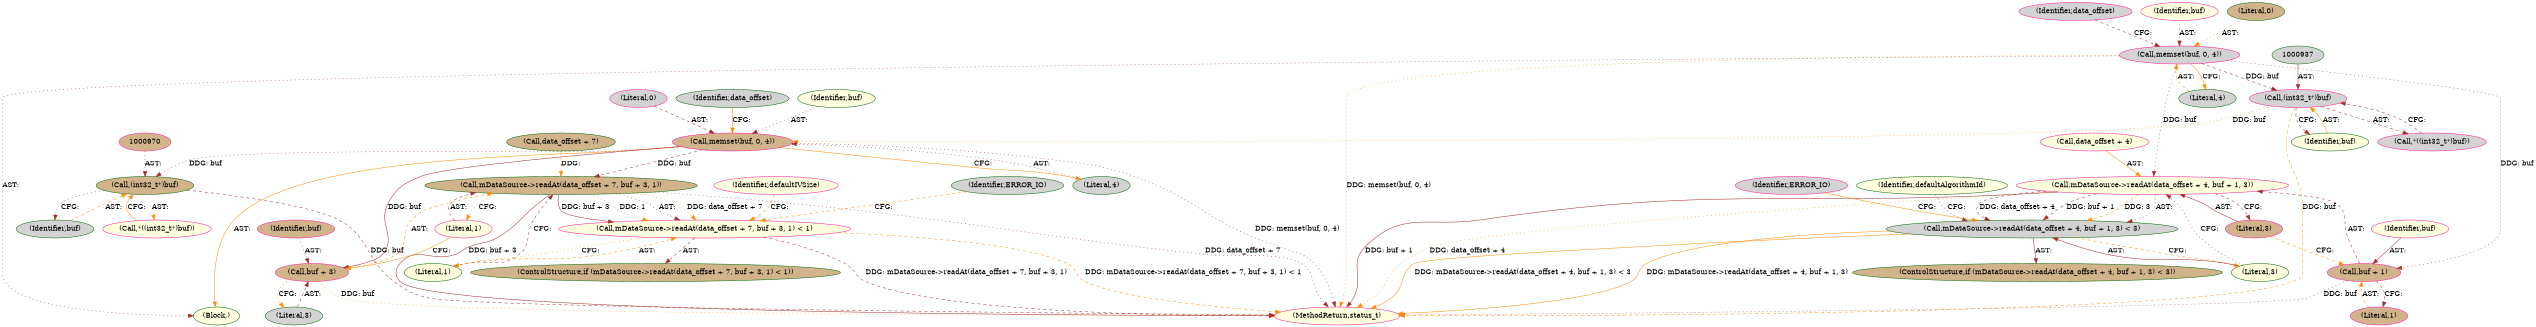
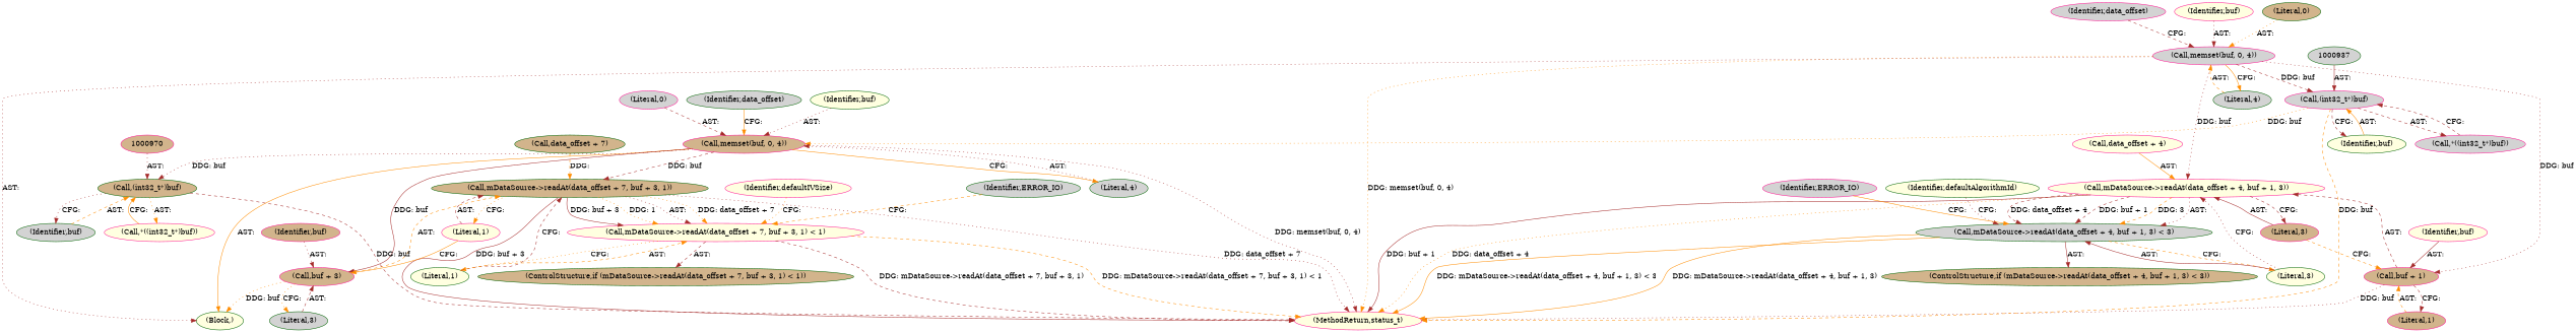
  digraph {
    node [color=deeppink fillcolor=lightyellow style=filled]
    edge [color=brown style=dashed]
    n1 [fillcolor=lightgrey label="(Call,memset(buf, 0, 4))"]
    n2 [label="(Call,mDataSource->readAt(data_offset + 4, buf + 1, 3))"]
    n3 [fillcolor=tan label="(Call,buf + 1)"]
    n4 [fillcolor=lightgrey label="(Call,(int32_t*)buf)"]
    n5 [label="(MethodReturn,status_t)"]
    n6 [color=darkgreen label="(Block,)"]
    n7 [color=darkgreen fillcolor=lightgrey label="(Literal,4)"]
    n8 [color=darkgreen fillcolor=lightgrey label="(Call,mDataSource->readAt(data_offset + 4, buf + 1, 3) < 3)"]
    n9 [fillcolor=tan label="(Literal,3)"]
    n10 [fillcolor=tan label="(Literal,1)"]
    n11 [fillcolor=tan label="(Call,memset(buf, 0, 4))"]
    n12 [color=darkgreen label="(Identifier,buf)"]
    n13 [fillcolor=lightgrey label="(Call,*((int32_t*)buf))"]
    n14 [color=darkgreen label="(Literal,3)"]
    n15 [color=darkgreen fillcolor=tan label="(ControlStructure,if (mDataSource->readAt(data_offset + 4, buf + 1, 3) < 3))"]
    n16 [color=darkgreen fillcolor=tan label="(Call,mDataSource->readAt(data_offset + 7, buf + 3, 1))"]
    n17 [fillcolor=tan label="(Call,buf + 3)"]
    n18 [color=darkgreen fillcolor=tan label="(Call,(int32_t*)buf)"]
    n19 [color=darkgreen fillcolor=lightgrey label="(Literal,4)"]
    n20 [label="(Call,mDataSource->readAt(data_offset + 7, buf + 3, 1) < 1)"]
    n21 [label="(Literal,1)"]
    n22 [color=darkgreen fillcolor=lightgrey label="(Literal,3)"]
    n23 [label="(Call,*((int32_t*)buf))"]
    n24 [color=darkgreen fillcolor=lightgrey label="(Identifier,buf)"]
    n25 [color=darkgreen fillcolor=tan label="(ControlStructure,if (mDataSource->readAt(data_offset + 7, buf + 3, 1) < 1))"]
    n26 [color=darkgreen label="(Literal,1)"]
    n27 [fillcolor=lightgrey label="(Identifier,data_offset)"]
    n28 [label="(Identifier,defaultIVSize)"]
    n29 [label="(Identifier,buf)"]
    n30 [label="(Identifier,buf)"]
    n31 [color=darkgreen fillcolor=lightgrey label="(Identifier,ERROR_IO)"]
    n32 [color=darkgreen label="(Identifier,defaultAlgorithmId)"]
    n33 [fillcolor=lightgrey label="(Identifier,ERROR_IO)"]
    n34 [fillcolor=lightgrey label="(Literal,0)"]
    n35 [color=darkgreen fillcolor=lightgrey label="(Identifier,data_offset)"]
    n36 [color=darkgreen label="(Identifier,buf)"]
    n37 [label="(Call,data_offset + 4)"]
    n38 [color=darkgreen fillcolor=tan label="(Literal,0)"]
    n39 [fillcolor=tan label="(Identifier,buf)"]
    n40 [color=darkgreen fillcolor=tan label="(Call,data_offset + 7)"]
    1000937 [color=darkgreen fillcolor=lightgrey]
    1000970 [fillcolor=tan]
    n1 -> n2 [label="DDG: buf" style=dotted]
    n1 -> n3 [label="DDG: buf" style=dotted]
    n1 -> n4 [label="DDG: buf"]
    n1 -> n5 [color=darkorange label="DDG: memset(buf, 0, 4)" style=dotted]
    n1 -> n6 [label="AST: " style=dotted]
    n1 -> n7 [color=darkorange label="CFG: " style=solid]
    n2 -> n5 [color=darkorange label="DDG: data_offset + 4" style=dotted]
    n2 -> n5 [label="DDG: buf + 1" style=solid]
    n2 -> n8 [label="AST: " style=dotted]
    n2 -> n8 [label="DDG: data_offset + 4"]
    n2 -> n8 [label="DDG: buf + 1"]
    n2 -> n8 [color=darkorange label="DDG: 3"]
    n2 -> n9 [label="CFG: "]
    n3 -> n2 [label="AST: "]
    n3 -> n5 [label="DDG: buf" style=dotted]
    n3 -> n10 [label="CFG: "]
    n4 -> n5 [color=darkorange label="DDG: buf"]
    n4 -> n11 [color=darkorange label="DDG: buf" style=dotted]
    n4 -> n12 [label="CFG: "]
    n4 -> n13 [label="AST: "]
    n7 -> n1 [color=darkorange label="AST: "]
    n8 -> n5 [color=darkorange label="DDG: mDataSource->readAt(data_offset + 4, buf + 1, 3) < 3" style=solid]
    n8 -> n5 [color=darkorange label="DDG: mDataSource->readAt(data_offset + 4, buf + 1, 3)" style=solid]
    n8 -> n14 [color=darkorange label="CFG: "]
    n8 -> n15 [label="AST: " style=solid]
    n9 -> n2 [label="AST: " style=solid]
    n9 -> n3 [color=darkorange label="CFG: "]
    n10 -> n3 [color=darkorange label="AST: "]
    n11 -> n5 [label="DDG: memset(buf, 0, 4)" style=dotted]
    n11 -> n6 [color=darkorange label="AST: " style=solid]
    n11 -> n16 [label="DDG: buf"]
    n11 -> n17 [label="DDG: buf" style=solid]
    n11 -> n18 [label="DDG: buf" style=dotted]
    n11 -> n19 [color=darkorange label="CFG: " style=solid]
    n12 -> n4 [color=darkorange label="AST: " style=solid]
    n13 -> n4 [label="CFG: "]
    n14 -> n2 [label="CFG: " style=dotted]
    n14 -> n8 [label="AST: " style=solid]
    n16 -> n5 [label="DDG: data_offset + 7" style=dotted]
    n16 -> n5 [label="DDG: buf + 3" style=solid]
    n16 -> n20 [label="AST: " style=dotted]
    n16 -> n20 [color=darkorange label="DDG: data_offset + 7" style=dotted]
    n16 -> n20 [label="DDG: buf + 3" style=solid]
    n16 -> n20 [color=darkorange label="DDG: 1" style=dotted]
    n16 -> n21 [color=darkorange label="CFG: " style=dotted]
-   n17 -> n5 [color=darkorange label="DDG: buf" style=dotted]
+   n17 -> n6 [color=darkorange label="DDG: buf" style=dotted]
    n17 -> n16 [color=darkorange label="AST: "]
    n17 -> n22 [color=darkorange label="CFG: " style=dotted]
    n18 -> n5 [label="DDG: buf"]
    n18 -> n23 [color=darkorange label="AST: " style=dotted]
    n18 -> n24 [label="CFG: " style=dotted]
    n19 -> n11 [label="AST: " style=dotted]
    n20 -> n5 [label="DDG: mDataSource->readAt(data_offset + 7, buf + 3, 1)"]
    n20 -> n5 [color=darkorange label="DDG: mDataSource->readAt(data_offset + 7, buf + 3, 1) < 1"]
    n20 -> n25 [label="AST: "]
    n20 -> n26 [color=darkorange label="CFG: " style=dotted]
    n21 -> n16 [label="AST: "]
    n21 -> n17 [color=darkorange label="CFG: " style=solid]
    n22 -> n17 [label="AST: "]
    n23 -> n18 [color=darkorange label="CFG: " style=solid]
    n24 -> n18 [color=darkorange label="AST: "]
    n26 -> n16 [label="CFG: "]
    n26 -> n20 [color=darkorange label="AST: "]
    n27 -> n1 [label="CFG: "]
-   n28 -> n20 [color=darkorange label="CFG: "]
+   n28 -> n20 [color=darkorange label="CFG: " style=dotted]
    n29 -> n3 [label="AST: " style=solid]
    n30 -> n1 [label="AST: " style=dotted]
    n31 -> n20 [color=darkorange label="CFG: "]
    n32 -> n8 [label="CFG: " style=dotted]
    n33 -> n8 [color=darkorange label="CFG: " style=solid]
    n34 -> n11 [label="AST: "]
    n35 -> n11 [color=darkorange label="CFG: " style=solid]
    n36 -> n11 [label="AST: " style=dotted]
    n37 -> n2 [color=darkorange label="AST: " style=solid]
    n38 -> n1 [color=darkorange label="AST: " style=dotted]
    n39 -> n17 [label="AST: " style=dotted]
    n40 -> n16 [color=darkorange label="DDG: "]
    1000937 -> n4 [label="AST: " style=solid]
    1000970 -> n18 [label="AST: " style=dotted]
  }
